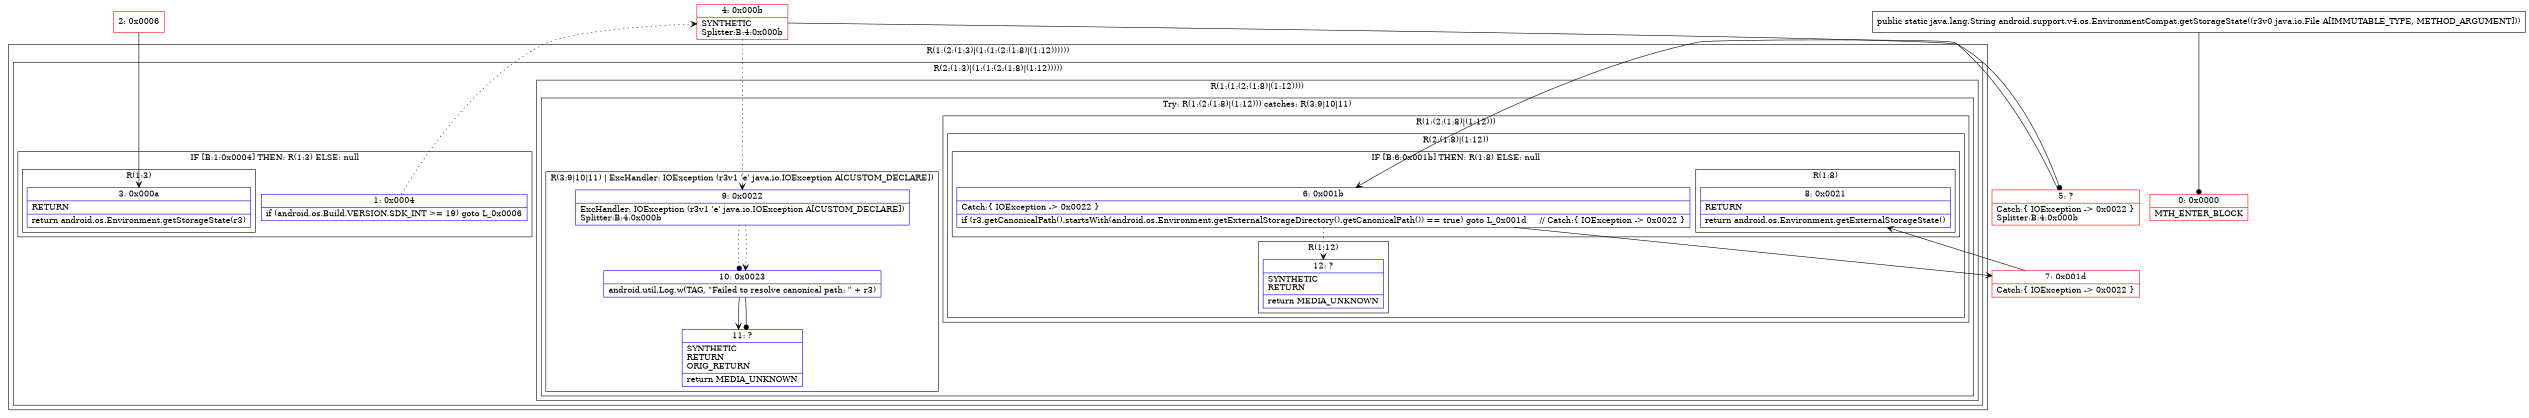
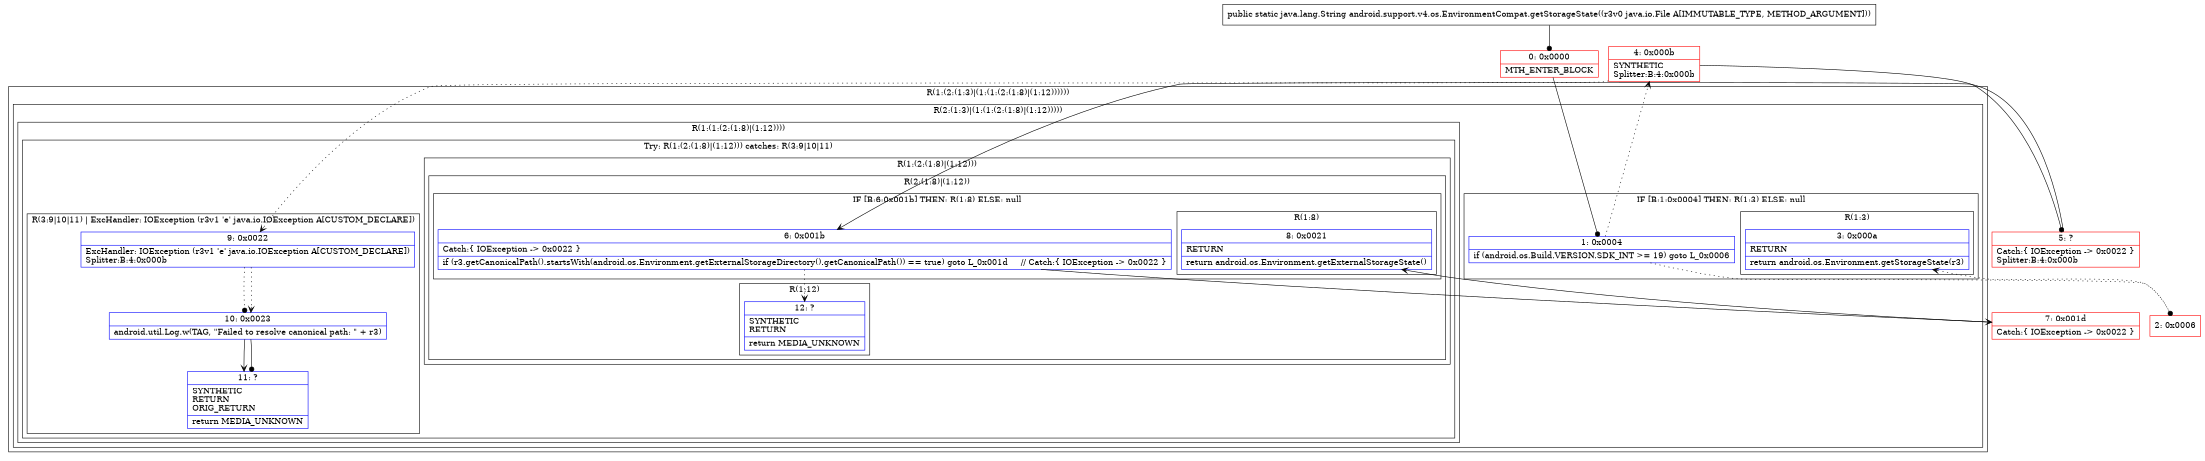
  digraph {
    node [color=blue shape=record]
    edge [arrowhead=vee style=solid]
    n1 [label="{3\:\ 0x000a|RETURN\l|return android.os.Environment.getStorageState(r3)\l}"]
    n2 [label="{1\:\ 0x0004|if (android.os.Build.VERSION.SDK_INT \>= 19) goto L_0x0006\l}"]
    n3 [label="{8\:\ 0x0021|RETURN\l|return android.os.Environment.getExternalStorageState()\l}"]
    n4 [label="{6\:\ 0x001b|Catch:\{ IOException \-\> 0x0022 \}\l|if (r3.getCanonicalPath().startsWith(android.os.Environment.getExternalStorageDirectory().getCanonicalPath()) == true) goto L_0x001d     \/\/ Catch:\{ IOException \-\> 0x0022 \}\l}"]
    n5 [label="{12\:\ ?|SYNTHETIC\lRETURN\l|return MEDIA_UNKNOWN\l}"]
    n6 [label="{9\:\ 0x0022|ExcHandler: IOException (r3v1 'e' java.io.IOException A[CUSTOM_DECLARE])\lSplitter:B:4:0x000b\l}"]
    n7 [label="{10\:\ 0x0023|android.util.Log.w(TAG, \"Failed to resolve canonical path: \" + r3)\l}"]
    n8 [label="{11\:\ ?|SYNTHETIC\lRETURN\lORIG_RETURN\l|return MEDIA_UNKNOWN\l}"]
    n9 [color=red label="{2\:\ 0x0006}"]
    n10 [color=red label="{4\:\ 0x000b|SYNTHETIC\lSplitter:B:4:0x000b\l}"]
    n11 [color=red label="{7\:\ 0x001d|Catch:\{ IOException \-\> 0x0022 \}\l}"]
    n12 [color=red label="{5\:\ ?|Catch:\{ IOException \-\> 0x0022 \}\lSplitter:B:4:0x000b\l}"]
    n13 [color=red label="{0\:\ 0x0000|MTH_ENTER_BLOCK\l}"]
    n14 [label="{public static java.lang.String android.support.v4.os.EnvironmentCompat.getStorageState((r3v0 java.io.File A[IMMUTABLE_TYPE, METHOD_ARGUMENT])) }" color=""]
    subgraph cluster_1 {
      label="R(1:(2:(1:3)|(1:(1:(2:(1:8)|(1:12))))))"
      subgraph cluster_2 {
        label="R(2:(1:3)|(1:(1:(2:(1:8)|(1:12)))))"
        subgraph cluster_3 {
          label="IF [B:1:0x0004] THEN: R(1:3) ELSE: null"
          n2
          subgraph cluster_4 {
            label="R(1:3)"
            n1
          }
        }
        subgraph cluster_5 {
          label="R(1:(1:(2:(1:8)|(1:12))))"
          subgraph cluster_6 {
            label="Try: R(1:(2:(1:8)|(1:12))) catches: R(3:9|10|11)"
            subgraph cluster_7 {
              label="R(1:(2:(1:8)|(1:12)))"
              subgraph cluster_8 {
                label="R(2:(1:8)|(1:12))"
                subgraph cluster_9 {
                  label="IF [B:6:0x001b] THEN: R(1:8) ELSE: null"
                  n4
                  subgraph cluster_10 {
                    label="R(1:8)"
                    n3
                  }
                }
                subgraph cluster_11 {
                  label="R(1:12)"
                  n5
                }
              }
            }
            subgraph cluster_12 {
              label="R(3:9|10|11) | ExcHandler: IOException (r3v1 'e' java.io.IOException A[CUSTOM_DECLARE])\l"
              n6
              n7
              n8
            }
          }
        }
      }
    }
    subgraph cluster_13 {
      label="R(3:9|10|11) | ExcHandler: IOException (r3v1 'e' java.io.IOException A[CUSTOM_DECLARE])\l"
    }
+   n2 -> n9 [arrowhead=dot style=dotted]
    n2 -> n10 [style=dotted]
    n4 -> n5 [style=dotted]
    n4 -> n11
    n6 -> n7 [arrowhead=dot style=dotted]
    n6 -> n7 [style=dotted]
    n7 -> n8
    n7 -> n8 [arrowhead=dot]
-   n9 -> n1
+   n9 -> n1 [style=dotted]
    n10 -> n6 [style=dotted]
    n10 -> n12 [arrowhead=dot]
    n11 -> n3
    n12 -> n4
+   n13 -> n2 [arrowhead=dot]
    n14 -> n13 [arrowhead=dot]
  }
